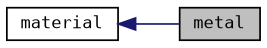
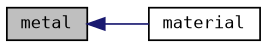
  digraph {
    rankdir=LR
    fontname="DejaVu Sans Mono"
    node [color=black fontname="DejaVu Sans Mono" fontsize=10 shape=record style=filled]
    n1 [fillcolor=grey75 fontcolor=black height=0.2 label=metal width=0.4]
    n2 [fillcolor=white height=0.2 label=material width=0.4]
-   n2 -> n1 [color=midnightblue dir=back fontname="DejaVu Sans Mono" fontsize=10 labelfontname=Helvetica labelfontsize=10 style=solid]
+   n1 -> n2 [color=midnightblue dir=back fontname="DejaVu Sans Mono" fontsize=10 labelfontname=Helvetica labelfontsize=10 style=solid]
  }
